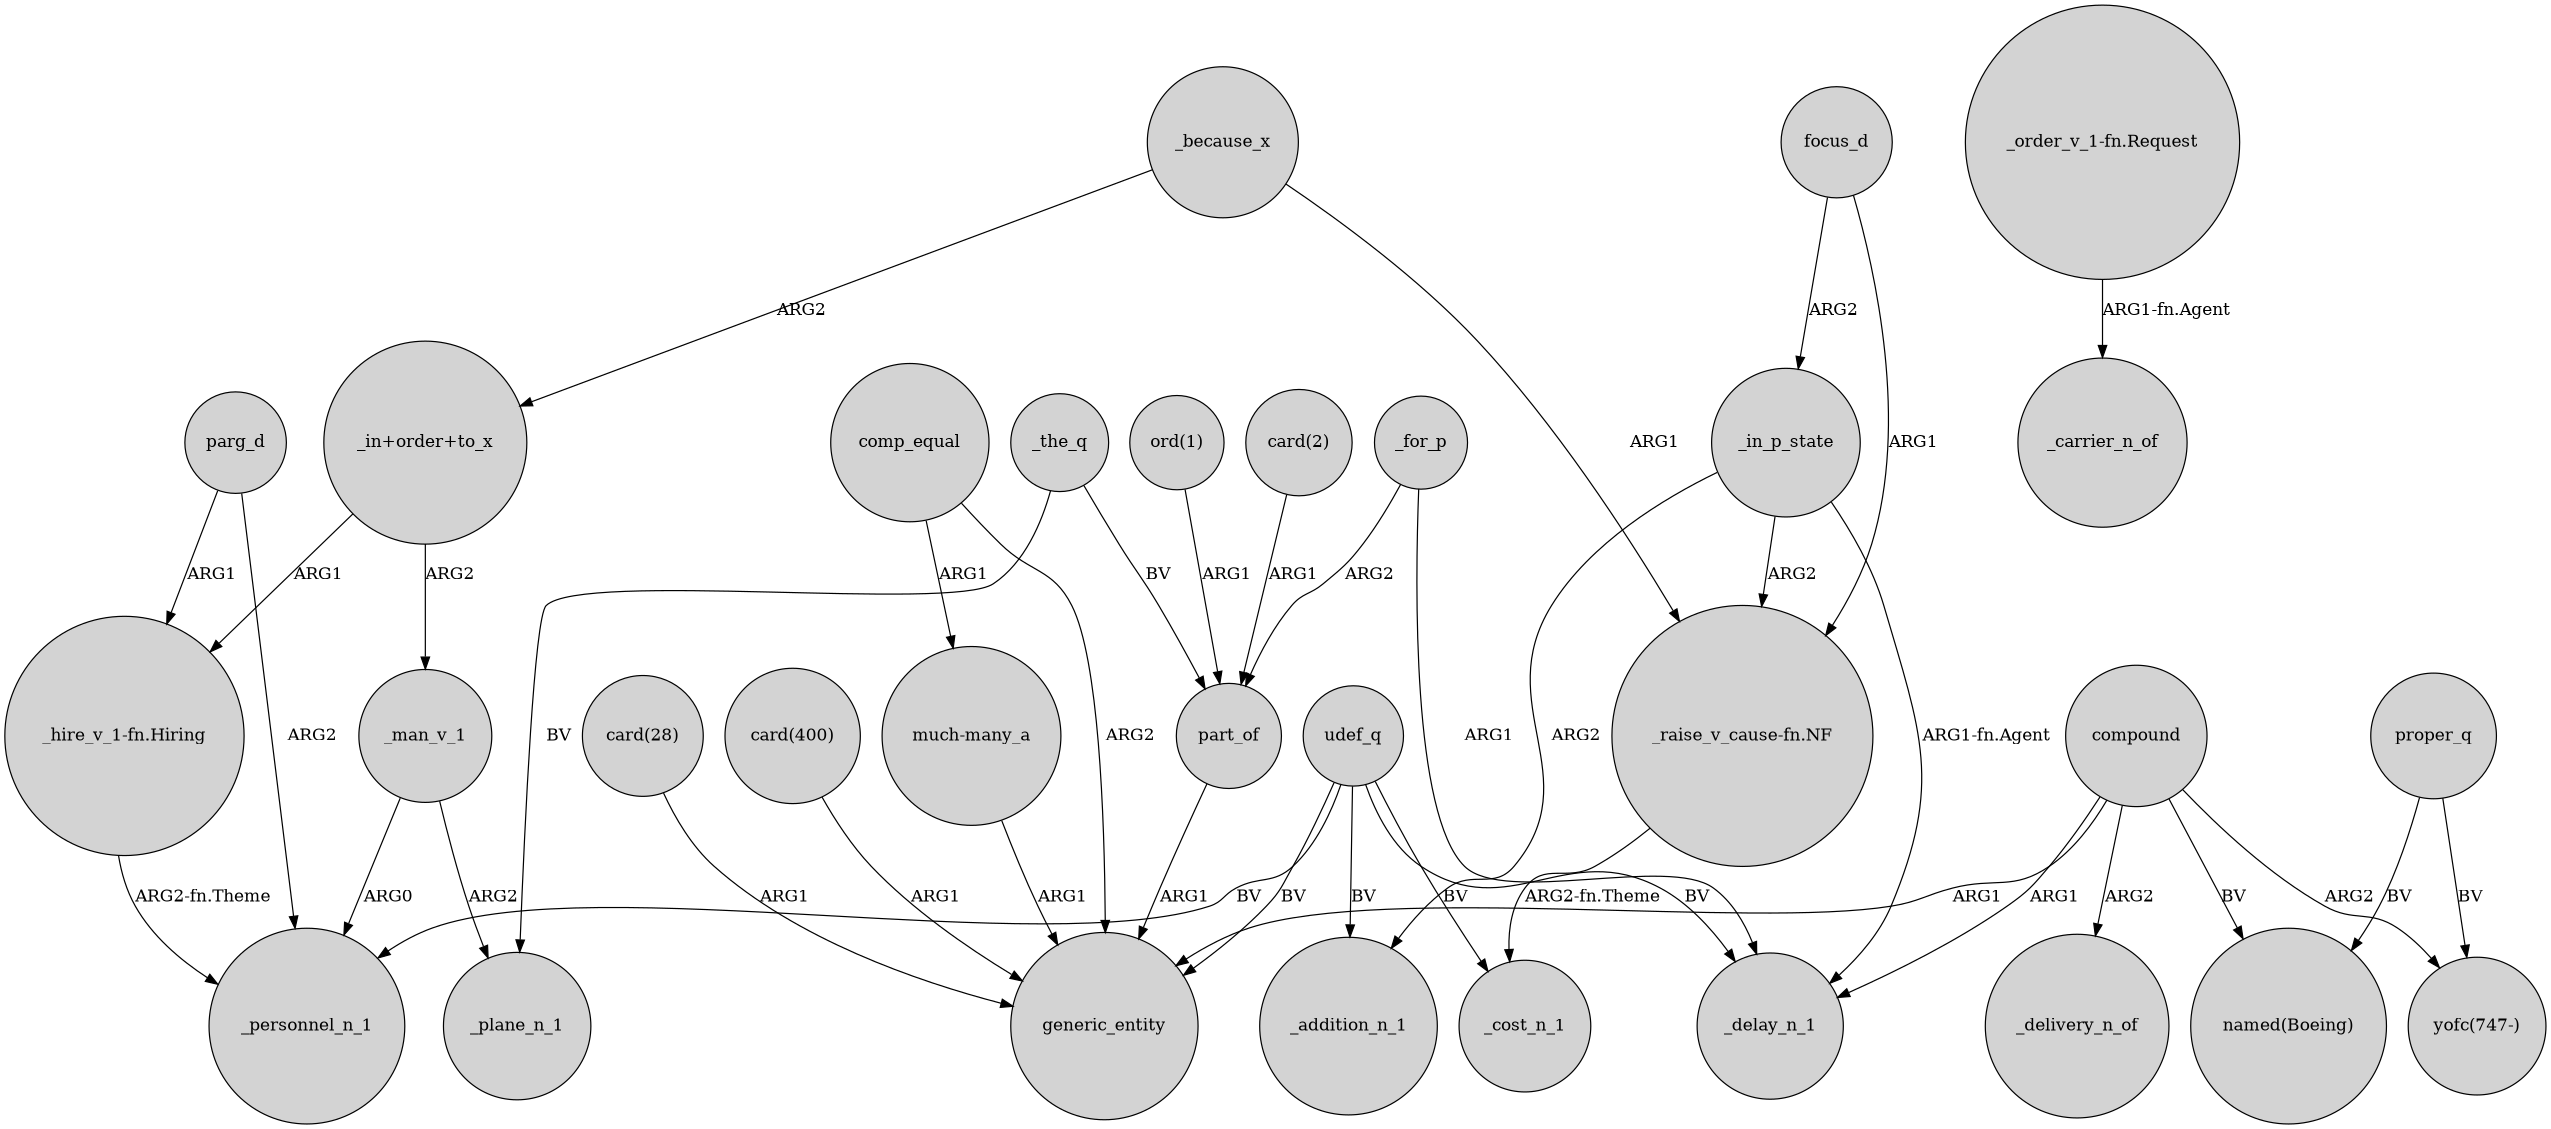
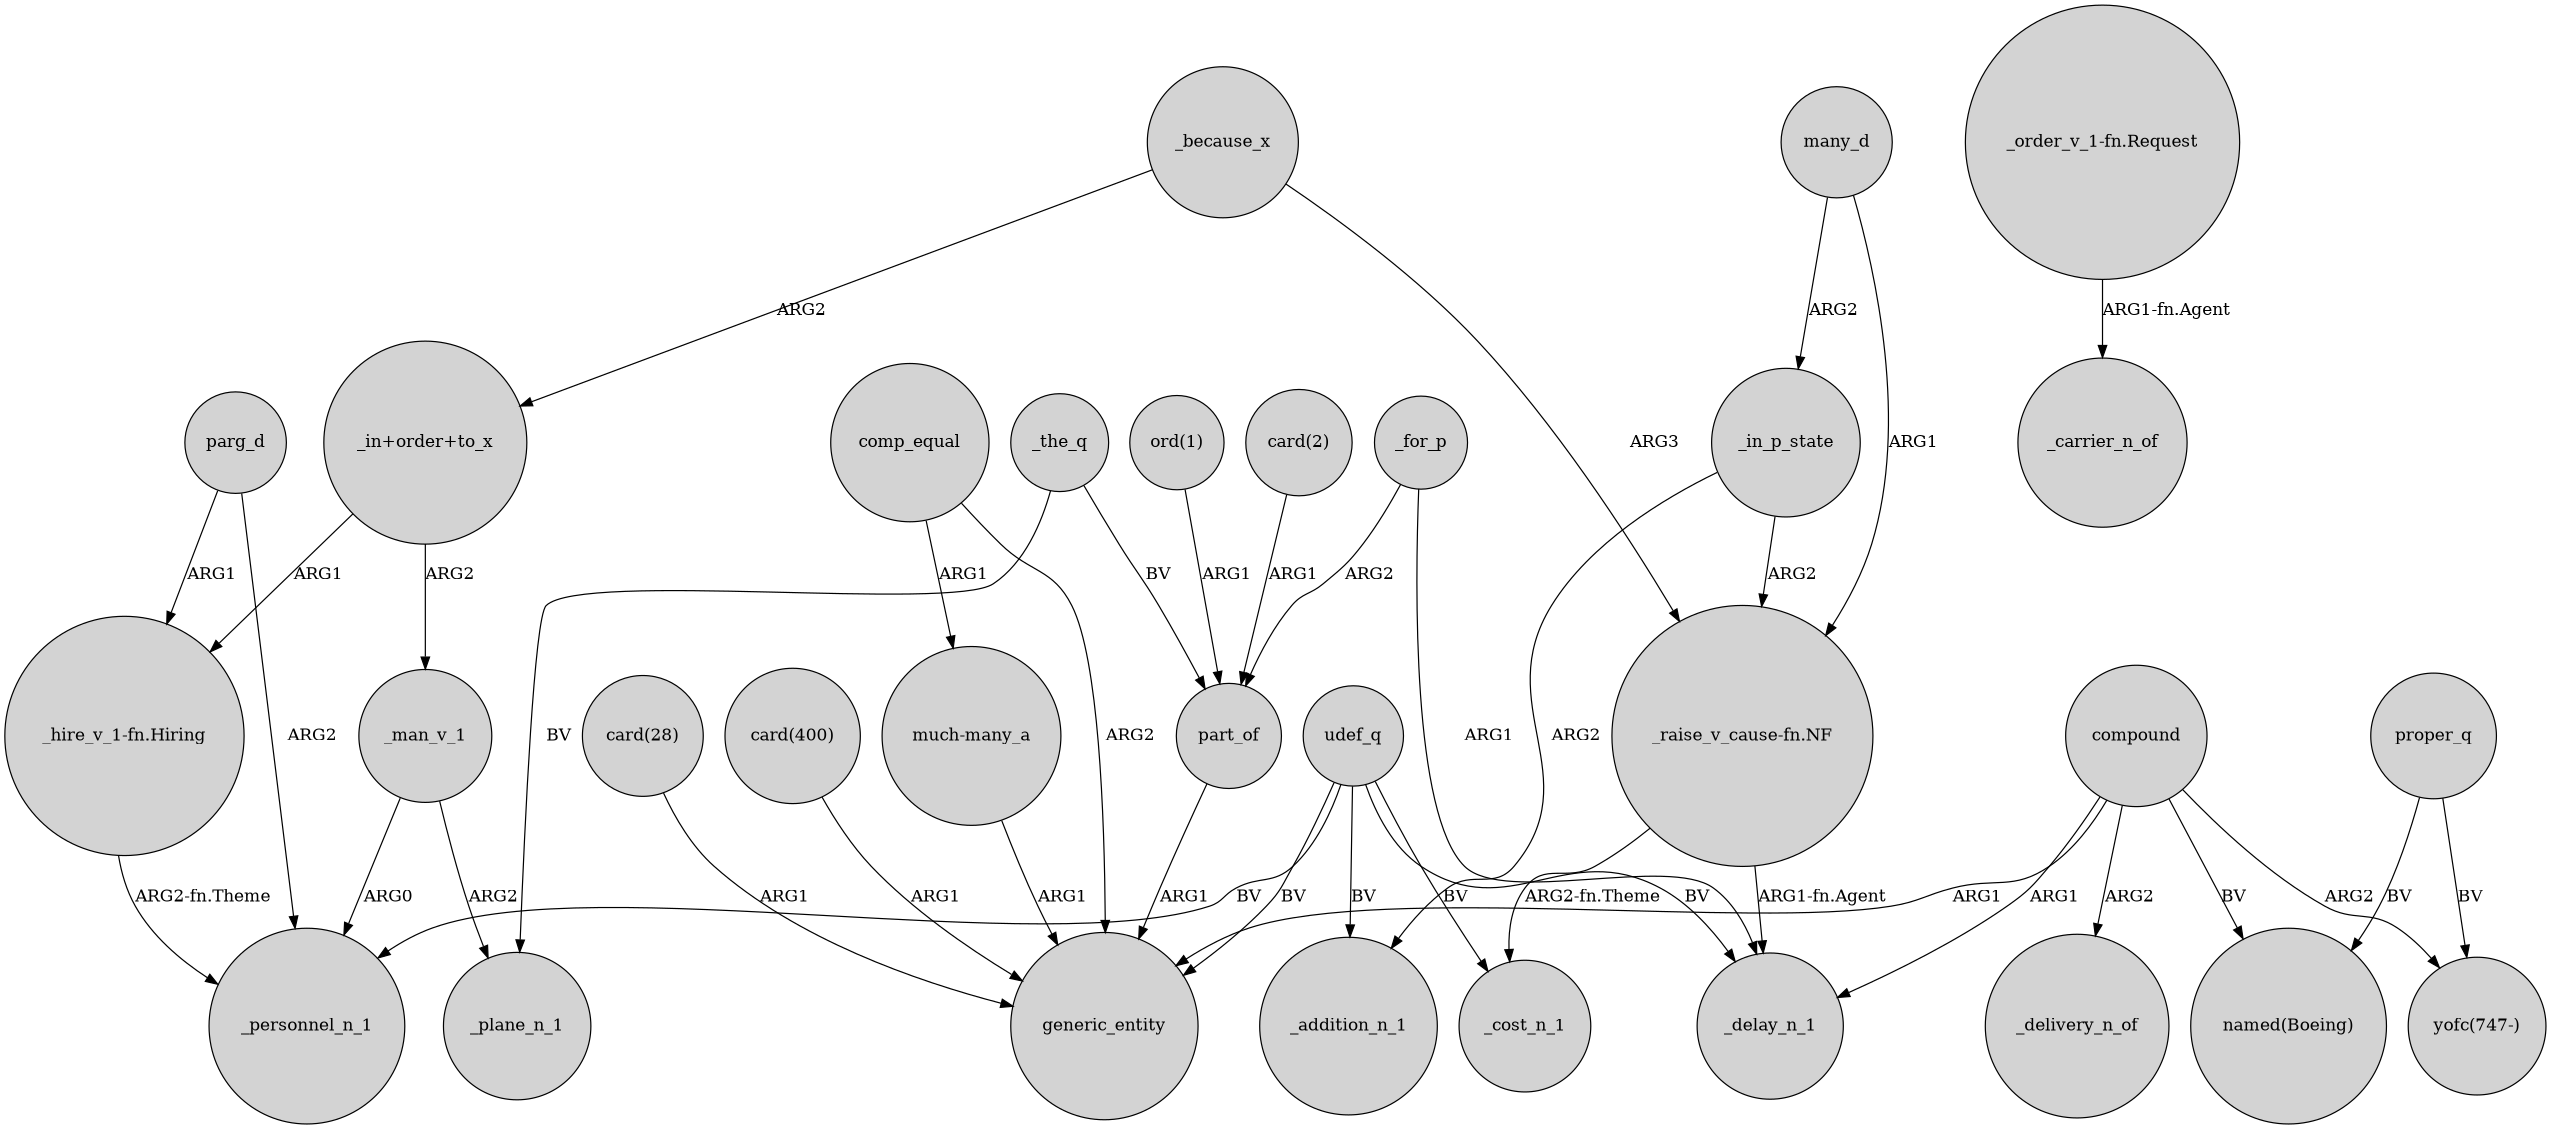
  digraph {
    node [shape=circle style=filled]
    parg_d
    _personnel_n_1
    "_hire_v_1-fn.Hiring"
    compound
    generic_entity
    _delivery_n_of
    _delay_n_1
    "named(Boeing)"
    "yofc(747-)"
    "_order_v_1-fn.Request"
    _carrier_n_of
    _the_q
    part_of
    _plane_n_1
    udef_q
    _cost_n_1
    _addition_n_1
    "much-many_a"
    "_in+order+to_x"
    _man_v_1
    _because_x
    "_raise_v_cause-fn.NF"
-   focus_d
+   focus_d [label=many_d]
    _in_p_state
    comp_equal
    proper_q
    "card(2)"
    _for_p
    "card(28)"
    "card(400)"
    "ord(1)"
    parg_d -> _personnel_n_1 [label=ARG2]
    parg_d -> "_hire_v_1-fn.Hiring" [label=ARG1]
    "_hire_v_1-fn.Hiring" -> _personnel_n_1 [label="ARG2-fn.Theme"]
    compound -> generic_entity [label=ARG1]
    compound -> _delivery_n_of [label=ARG2]
    compound -> _delay_n_1 [label=ARG1]
    compound -> "named(Boeing)" [label=BV]
    compound -> "yofc(747-)" [label=ARG2]
    "_order_v_1-fn.Request" -> _carrier_n_of [label="ARG1-fn.Agent"]
    _the_q -> part_of [label=BV]
    _the_q -> _plane_n_1 [label=BV]
    part_of -> generic_entity [label=ARG1]
    udef_q -> _personnel_n_1 [label=BV]
    udef_q -> generic_entity [label=BV]
    udef_q -> _delay_n_1 [label=BV]
    udef_q -> _cost_n_1 [label=BV]
    udef_q -> _addition_n_1 [label=BV]
    "much-many_a" -> generic_entity [label=ARG1]
    "_in+order+to_x" -> "_hire_v_1-fn.Hiring" [label=ARG1]
    "_in+order+to_x" -> _man_v_1 [label=ARG2]
    _man_v_1 -> _personnel_n_1 [label=ARG0]
    _man_v_1 -> _plane_n_1 [label=ARG2]
    _because_x -> "_in+order+to_x" [label=ARG2]
-   _because_x -> "_raise_v_cause-fn.NF" [label=ARG1]
-   _in_p_state -> _delay_n_1 [label="ARG1-fn.Agent"]
+   _because_x -> "_raise_v_cause-fn.NF" [label=ARG3]
+   "_raise_v_cause-fn.NF" -> _delay_n_1 [label="ARG1-fn.Agent"]
    "_raise_v_cause-fn.NF" -> _cost_n_1 [label="ARG2-fn.Theme"]
    focus_d -> "_raise_v_cause-fn.NF" [label=ARG1]
    focus_d -> _in_p_state [label=ARG2]
    _in_p_state -> _addition_n_1 [label=ARG2]
    _in_p_state -> "_raise_v_cause-fn.NF" [label=ARG2]
    comp_equal -> generic_entity [label=ARG2]
    comp_equal -> "much-many_a" [label=ARG1]
    proper_q -> "named(Boeing)" [label=BV]
    proper_q -> "yofc(747-)" [label=BV]
    "card(2)" -> part_of [label=ARG1]
    _for_p -> _delay_n_1 [label=ARG1]
    _for_p -> part_of [label=ARG2]
    "card(28)" -> generic_entity [label=ARG1]
    "card(400)" -> generic_entity [label=ARG1]
    "ord(1)" -> part_of [label=ARG1]
  }
